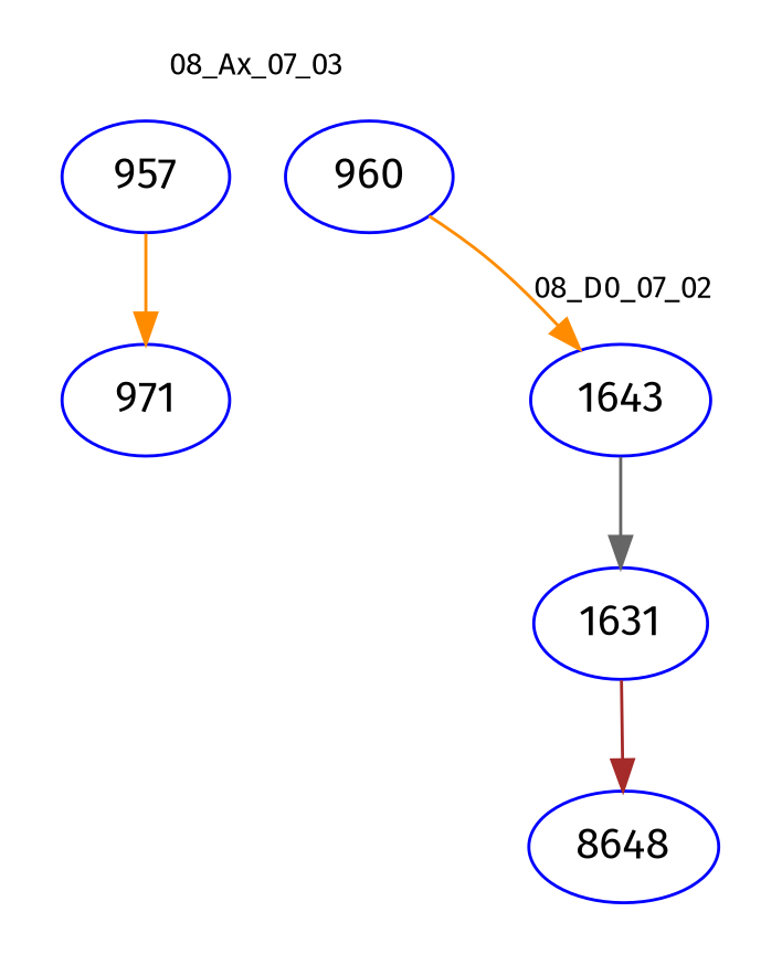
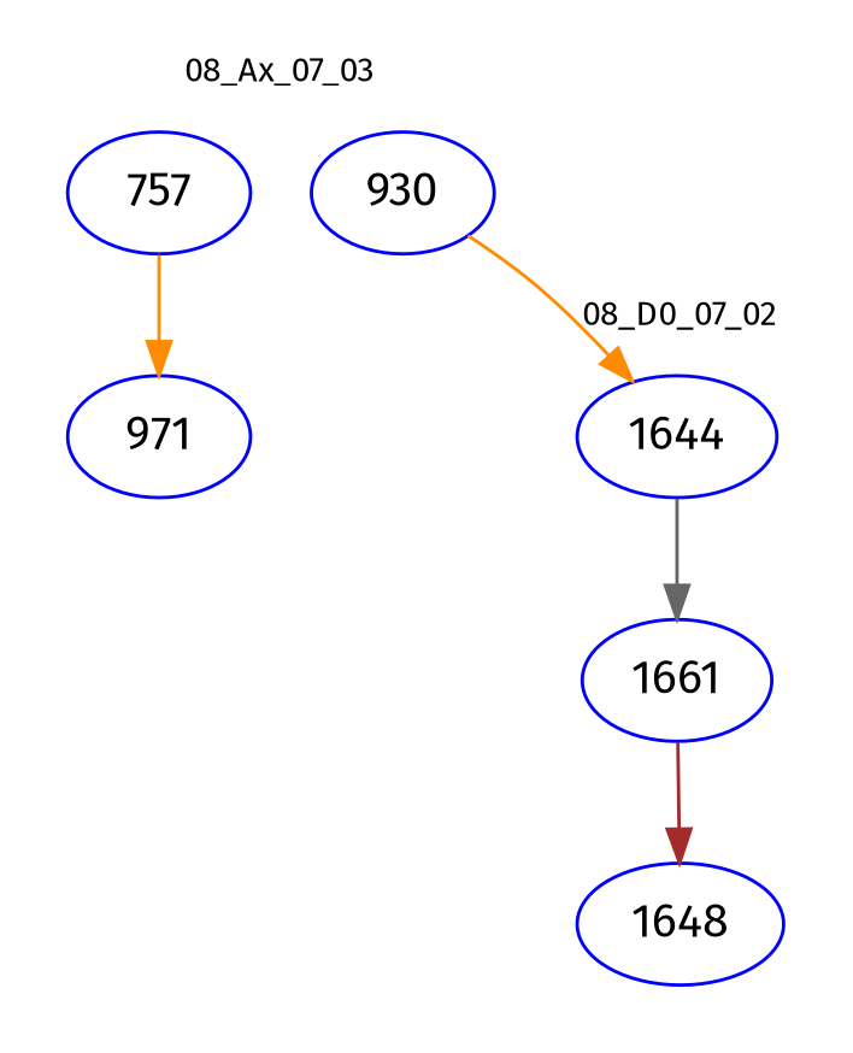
  digraph {
    fontname="Fira Sans"
    node [color=blue fontname="Fira Sans"]
    edge [color=darkorange fontname="Fira Sans"]
-   n1 [label=960]
-   n2 [label=957]
+   n1 [label=930]
+   n2 [label=757]
    n3 [label=971]
-   n4 [label=1643]
-   n5 [label=1631]
-   n6 [label=8648]
+   n4 [label=1644]
+   n5 [label=1661]
+   n6 [label=1648]
    subgraph cluster_1 {
      color=white
      fontsize=10
      label="08_Ax_07_03"
      n1
      n2
      n3
    }
    subgraph cluster_2 {
      color=white
      fontsize=10
      label="08_D0_07_02"
      n4
      n5
      n6
    }
    n1 -> n4
    n2 -> n3
    n4 -> n5 [color=gray40]
    n5 -> n6 [color=brown]
  }
